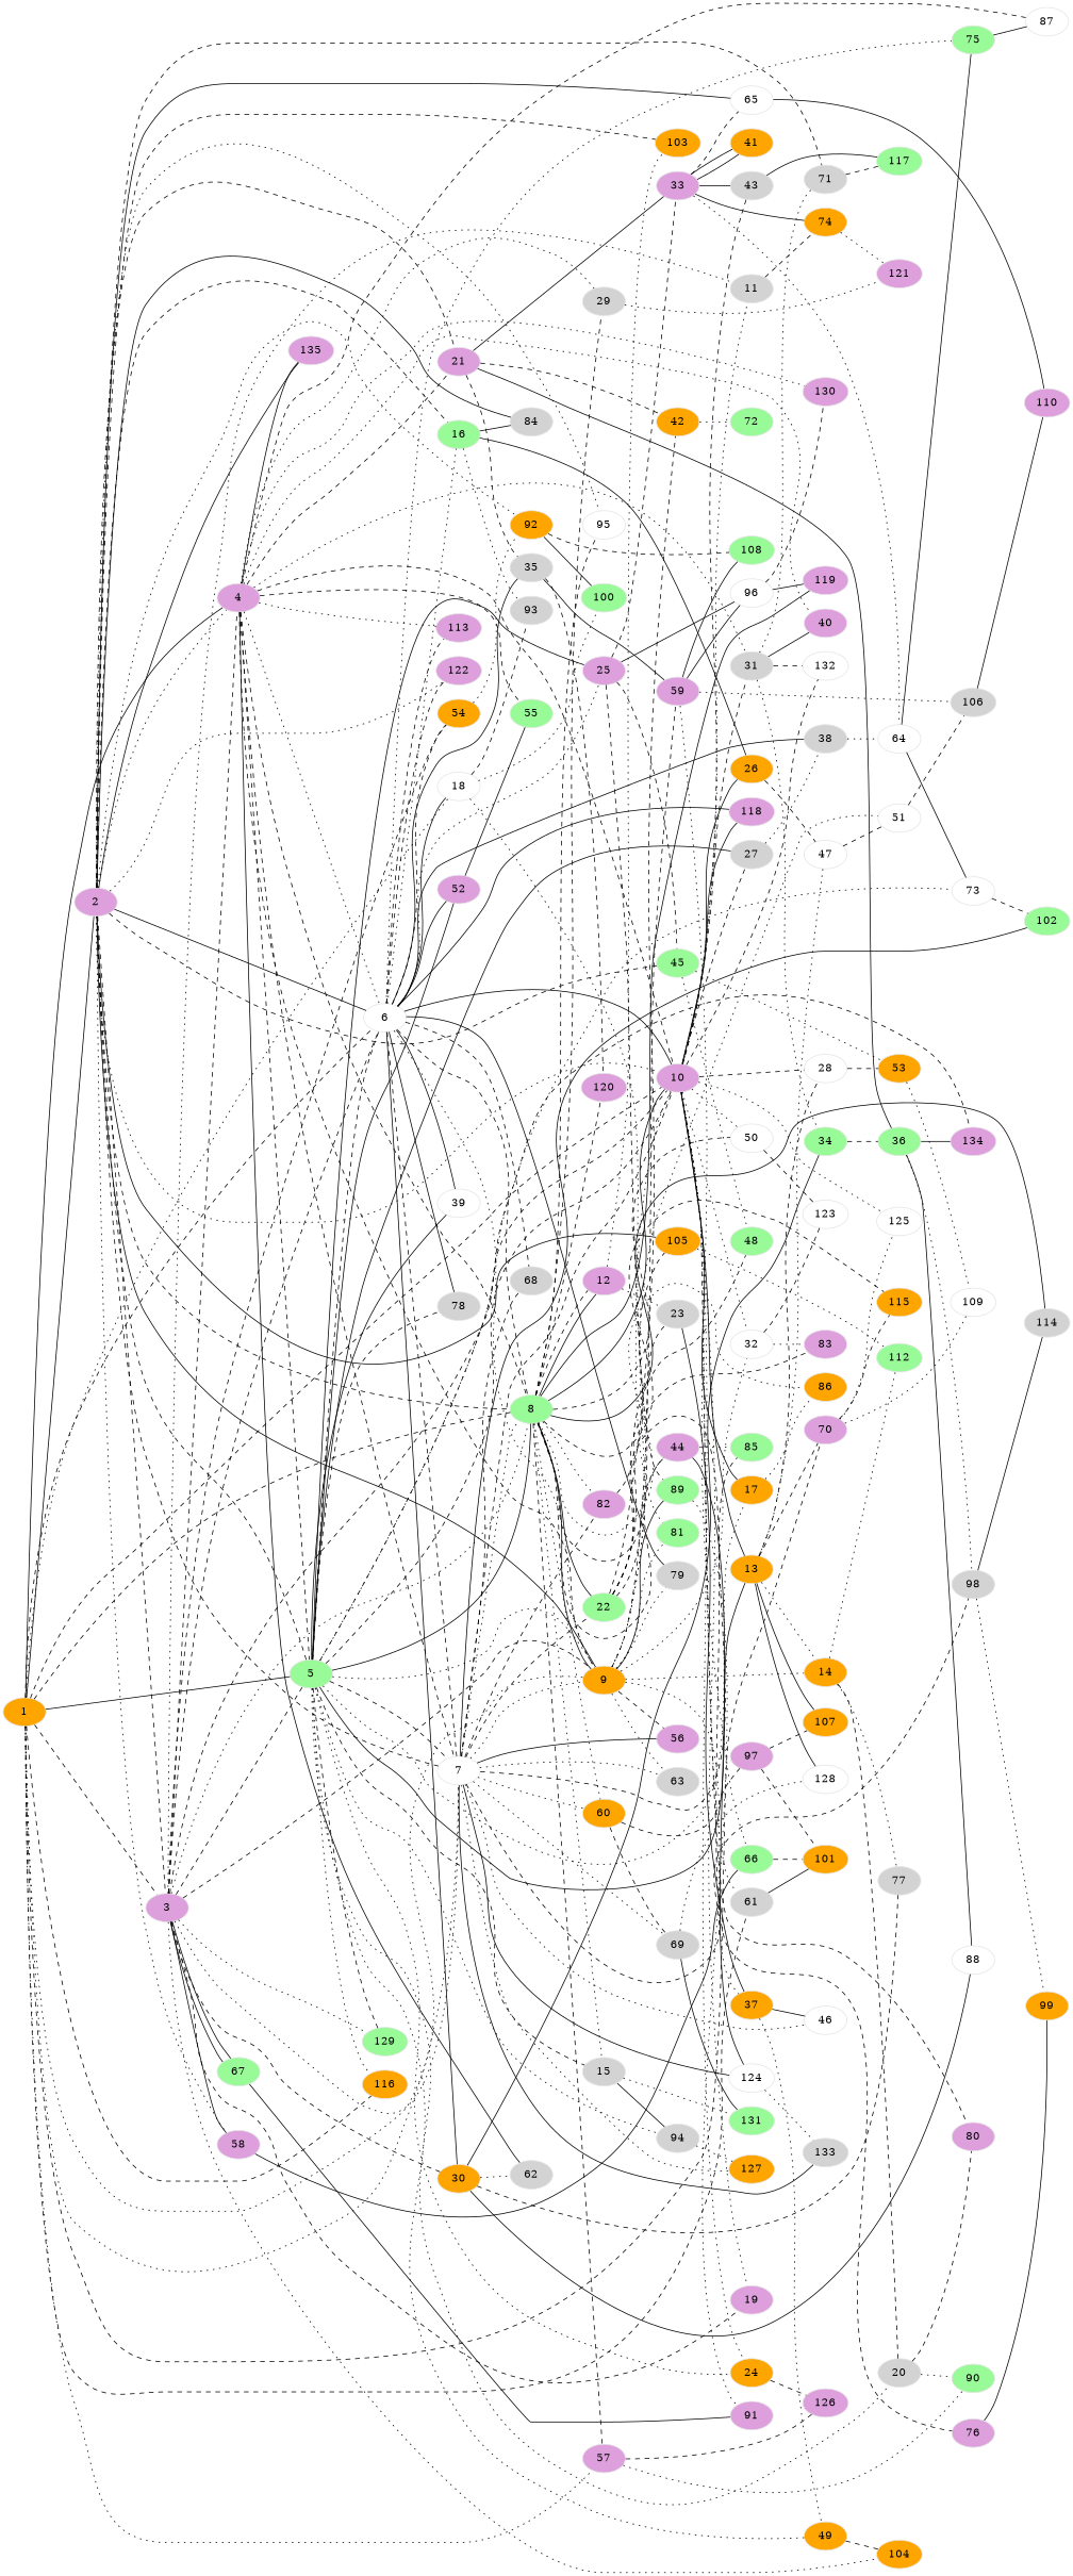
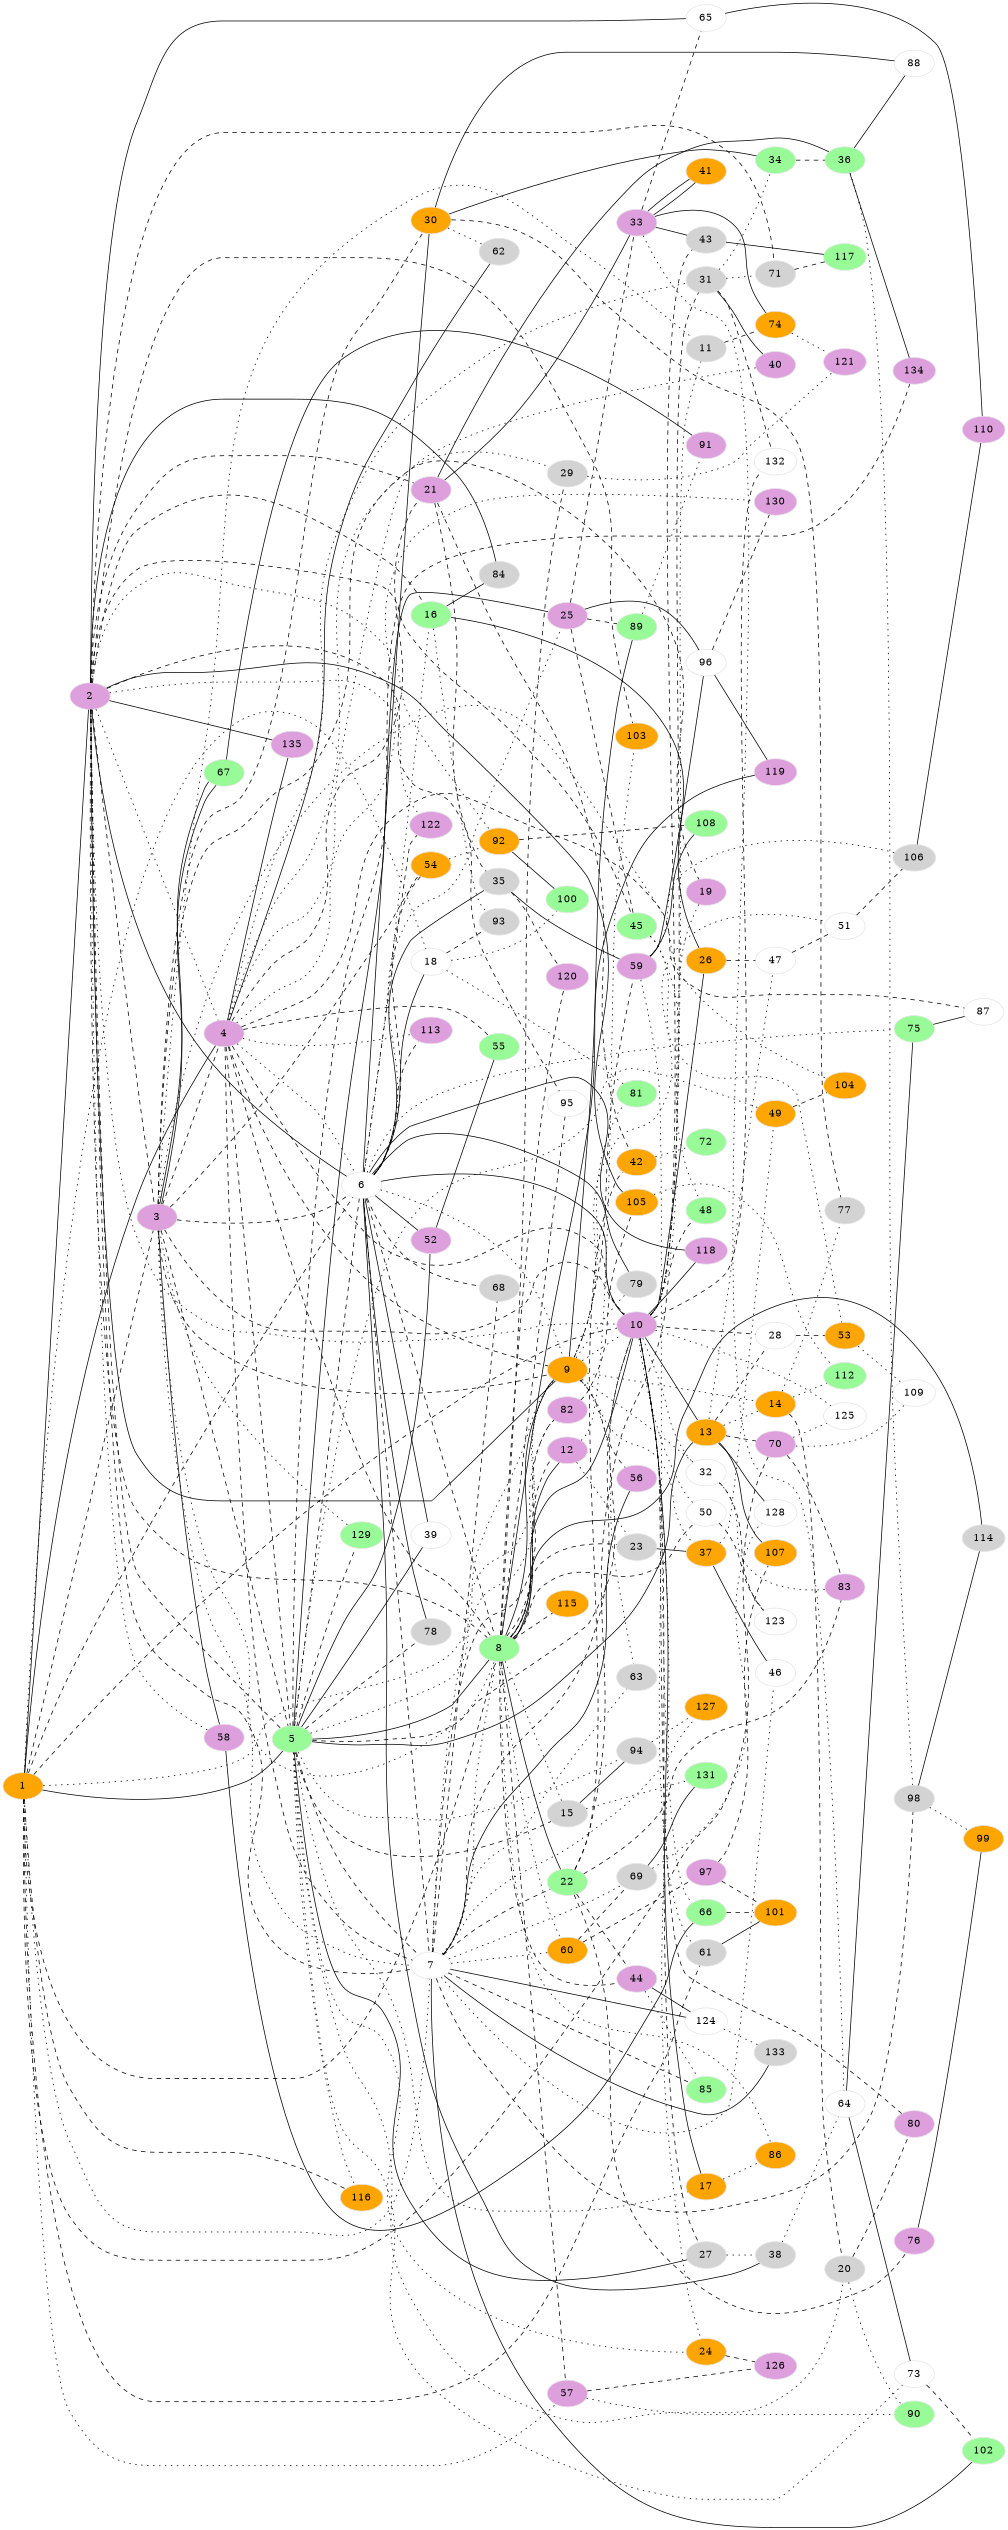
  graph {
    rankdir=LR
    node [color=gray90 fillcolor=plum style=filled]
    edge [style=dashed]
    1 [fillcolor=orange]
    2
    3
    4
    5 [fillcolor=palegreen]
    6 [fillcolor=white]
    7 [fillcolor=white]
    8 [fillcolor=palegreen]
    9 [fillcolor=orange]
    10
    18 [fillcolor=white]
    57
    61 [fillcolor=lightgrey]
    70
    116 [fillcolor=orange]
    16 [fillcolor=palegreen]
    21
    45 [fillcolor=palegreen]
    58
    65 [fillcolor=white]
    71 [fillcolor=lightgrey]
    84 [fillcolor=lightgrey]
    92 [fillcolor=orange]
    95 [fillcolor=white]
    103 [fillcolor=orange]
    105 [fillcolor=orange]
    122
    135
    11 [fillcolor=lightgrey]
    19
    30 [fillcolor=orange]
    54 [fillcolor=orange]
    67 [fillcolor=palegreen]
    104 [fillcolor=orange]
    129 [fillcolor=palegreen]
    29 [fillcolor=lightgrey]
    31 [fillcolor=lightgrey]
    40
    55 [fillcolor=palegreen]
    62 [fillcolor=lightgrey]
    87 [fillcolor=white]
    113
    130
    13 [fillcolor=orange]
    15 [fillcolor=lightgrey]
    17 [fillcolor=orange]
    20 [fillcolor=lightgrey]
    24 [fillcolor=orange]
    25
    27 [fillcolor=lightgrey]
    39 [fillcolor=white]
    49 [fillcolor=orange]
    52
    73 [fillcolor=white]
    78 [fillcolor=lightgrey]
    94 [fillcolor=lightgrey]
    134
    35 [fillcolor=lightgrey]
    38 [fillcolor=lightgrey]
    68 [fillcolor=lightgrey]
    75 [fillcolor=palegreen]
    79 [fillcolor=lightgrey]
    118
    22 [fillcolor=palegreen]
    46 [fillcolor=white]
    56
    60 [fillcolor=orange]
    63 [fillcolor=lightgrey]
    69 [fillcolor=lightgrey]
    82
    85 [fillcolor=palegreen]
    98 [fillcolor=lightgrey]
    102 [fillcolor=palegreen]
    124 [fillcolor=white]
    127 [fillcolor=orange]
    133 [fillcolor=lightgrey]
    12
    23 [fillcolor=lightgrey]
    44
    50 [fillcolor=white]
    86 [fillcolor=orange]
    114 [fillcolor=lightgrey]
    115 [fillcolor=orange]
    119
    120
    14 [fillcolor=orange]
    32 [fillcolor=white]
    37 [fillcolor=orange]
    51 [fillcolor=white]
    59
    81 [fillcolor=palegreen]
    89 [fillcolor=palegreen]
    26 [fillcolor=orange]
    28 [fillcolor=white]
    43 [fillcolor=lightgrey]
    80
    125 [fillcolor=white]
    132 [fillcolor=white]
    93 [fillcolor=lightgrey]
    100 [fillcolor=palegreen]
    90 [fillcolor=palegreen]
    126
    101 [fillcolor=orange]
    109 [fillcolor=white]
    33
    36 [fillcolor=palegreen]
    42 [fillcolor=orange]
    48 [fillcolor=palegreen]
    53 [fillcolor=orange]
    66 [fillcolor=palegreen]
    110
    117 [fillcolor=palegreen]
    108 [fillcolor=palegreen]
    112 [fillcolor=palegreen]
    74 [fillcolor=orange]
    77 [fillcolor=lightgrey]
    34 [fillcolor=palegreen]
    88 [fillcolor=white]
    91
    121
    47 [fillcolor=white]
    107 [fillcolor=orange]
    128 [fillcolor=white]
    131 [fillcolor=palegreen]
    96 [fillcolor=white]
    99 [fillcolor=orange]
    76
    64 [fillcolor=white]
    83
    97
    123 [fillcolor=white]
    106 [fillcolor=lightgrey]
    41 [fillcolor=orange]
    72 [fillcolor=palegreen]
    1 -- 2 [style=solid]
    1 -- 3
    1 -- 4 [style=solid]
    1 -- 5 [style=solid]
    1 -- 6
    1 -- 7 [style=dotted]
    1 -- 8
    1 -- 9 [style=dotted]
    1 -- 10
    1 -- 18 [style=dotted]
    1 -- 57 [style=dotted]
    1 -- 61
    1 -- 70
    1 -- 116
    2 -- 3
    2 -- 4 [style=dotted]
    2 -- 5
    2 -- 6 [style=solid]
    2 -- 7
    2 -- 8
    2 -- 9 [style=solid]
    2 -- 10 [style=dotted]
    2 -- 16
    2 -- 21
    2 -- 45
    2 -- 58 [style=dotted]
    2 -- 65 [style=solid]
    2 -- 71
    2 -- 84 [style=solid]
    2 -- 92 [style=dotted]
-   2 -- 95 [style=dotted]
+   2 -- 95
    2 -- 103
    2 -- 105 [style=solid]
    2 -- 122 [style=dotted]
    2 -- 135 [style=solid]
    3 -- 4
    3 -- 5
    3 -- 6
    3 -- 7 [style=dotted]
    3 -- 8 [style=dotted]
    3 -- 9
    3 -- 10
    3 -- 58 [style=solid]
    3 -- 11 [style=dotted]
    3 -- 19
    3 -- 30
    3 -- 54
    3 -- 67 [style=solid]
    3 -- 67 [style=solid]
    3 -- 104 [style=dotted]
    3 -- 129 [style=dotted]
    4 -- 5
    4 -- 6 [style=dotted]
    4 -- 7
    4 -- 8
    4 -- 9
    4 -- 10
    4 -- 21
    4 -- 135 [style=solid]
    4 -- 29 [style=dotted]
    4 -- 31 [style=dotted]
    4 -- 40 [style=dotted]
    4 -- 55
    4 -- 62 [style=solid]
    4 -- 87
    4 -- 113 [style=dotted]
    4 -- 130 [style=dotted]
    5 -- 6
    5 -- 7
    5 -- 8 [style=solid]
    5 -- 9 [style=dotted]
    5 -- 10
    5 -- 116 [style=dotted]
    5 -- 129
    5 -- 13 [style=solid]
    5 -- 15
    5 -- 17 [style=dotted]
    5 -- 20 [style=dotted]
    5 -- 24 [style=dotted]
    5 -- 25 [style=solid]
    5 -- 27 [style=solid]
    5 -- 39 [style=solid]
    5 -- 49 [style=dotted]
    5 -- 52 [style=solid]
    5 -- 73 [style=dotted]
    5 -- 78
    5 -- 94 [style=dotted]
    5 -- 134
    6 -- 7
    6 -- 8
    6 -- 9 [style=dotted]
    6 -- 10 [style=solid]
    6 -- 18 [style=solid]
    6 -- 16 [style=dotted]
    6 -- 122
    6 -- 30 [style=solid]
    6 -- 54
    6 -- 113
    6 -- 25 [style=dotted]
    6 -- 39 [style=solid]
    6 -- 52 [style=solid]
    6 -- 78 [style=solid]
    6 -- 35 [style=solid]
    6 -- 38 [style=solid]
    6 -- 68
    6 -- 75 [style=dotted]
    6 -- 79 [style=solid]
    6 -- 118 [style=solid]
    7 -- 8 [style=dotted]
    7 -- 9 [style=dotted]
    7 -- 10
    7 -- 68
    7 -- 22
    7 -- 46 [style=dotted]
    7 -- 56 [style=solid]
    7 -- 60 [style=dotted]
    7 -- 63 [style=dotted]
    7 -- 69 [style=dotted]
    7 -- 82
    7 -- 85
    7 -- 98
    7 -- 102 [style=solid]
    7 -- 124 [style=solid]
    7 -- 127 [style=dotted]
    7 -- 133 [style=solid]
    8 -- 9 [style=solid]
    8 -- 10 [style=solid]
    8 -- 57
    8 -- 95
    8 -- 29
    8 -- 15 [style=dotted]
    8 -- 22 [style=solid]
    8 -- 60 [style=dotted]
    8 -- 82 [style=dotted]
    8 -- 12 [style=solid]
    8 -- 12
    8 -- 23
    8 -- 44
    8 -- 50
    8 -- 86 [style=dotted]
    8 -- 114 [style=solid]
    8 -- 115
    8 -- 119 [style=solid]
    8 -- 120
    9 -- 10 [style=dotted]
    9 -- 79 [style=dotted]
    9 -- 56
    9 -- 63 [style=dotted]
    9 -- 14 [style=dotted]
    9 -- 32 [style=dotted]
    9 -- 37 [style=dotted]
    9 -- 51 [style=dotted]
    9 -- 59
    9 -- 81 [style=dotted]
    9 -- 89 [style=solid]
    10 -- 61 [style=dotted]
    10 -- 11 [style=dotted]
    10 -- 19 [style=dotted]
    10 -- 31
    10 -- 13 [style=solid]
    10 -- 17 [style=solid]
    10 -- 24 [style=dotted]
    10 -- 27
    10 -- 118 [style=solid]
    10 -- 50 [style=dotted]
    10 -- 32 [style=dotted]
    10 -- 26 [style=solid]
    10 -- 28
    10 -- 43
    10 -- 80
    10 -- 125 [style=dotted]
    10 -- 132
    18 -- 81 [style=dotted]
    18 -- 93
    18 -- 100 [style=dotted]
    57 -- 90 [style=dotted]
    57 -- 126
    61 -- 101 [style=solid]
-   70 -- 115
+   70 -- 83
    70 -- 125 [style=dotted]
    70 -- 109 [style=dotted]
    16 -- 84 [style=solid]
    16 -- 26 [style=solid]
    16 -- 93 [style=dotted]
    21 -- 35
    21 -- 33 [style=solid]
    21 -- 36 [style=solid]
    21 -- 42
    45 -- 48 [style=dotted]
    45 -- 53 [style=dotted]
    58 -- 66 [style=solid]
    65 -- 110 [style=solid]
    71 -- 117
    92 -- 100 [style=solid]
    92 -- 108
    105 -- 112 [style=dotted]
    11 -- 74
    30 -- 62 [style=dotted]
    30 -- 77
    30 -- 34 [style=solid]
    30 -- 88 [style=solid]
    54 -- 92 [style=dotted]
    67 -- 91 [style=solid]
    29 -- 121 [style=dotted]
    31 -- 71 [style=dotted]
    31 -- 40 [style=solid]
    31 -- 132
    31 -- 34 [style=dotted]
    13 -- 70
    13 -- 14 [style=dotted]
    13 -- 28
    13 -- 47 [style=dotted]
    13 -- 107 [style=solid]
    13 -- 128 [style=solid]
    15 -- 94 [style=solid]
    15 -- 131 [style=dotted]
    17 -- 86 [style=dotted]
    20 -- 80
    20 -- 90 [style=dotted]
    24 -- 126
    25 -- 45
    25 -- 89
    25 -- 33
    25 -- 96 [style=solid]
    27 -- 38 [style=dotted]
    49 -- 104
    52 -- 55 [style=solid]
    73 -- 102
    94 -- 127 [style=dotted]
    35 -- 120
    35 -- 59 [style=solid]
    38 -- 64 [style=dotted]
    75 -- 87 [style=solid]
    22 -- 44
    22 -- 42
    22 -- 48
    22 -- 76
    22 -- 83
    60 -- 69
    60 -- 97
    69 -- 128 [style=dotted]
    69 -- 131 [style=solid]
    82 -- 105
    98 -- 114 [style=solid]
    98 -- 99 [style=dotted]
    124 -- 133 [style=dotted]
    12 -- 103 [style=dotted]
    12 -- 23 [style=dotted]
    23 -- 37 [style=solid]
    44 -- 85 [style=dotted]
    44 -- 124 [style=solid]
    50 -- 123
    14 -- 20
    14 -- 112 [style=dotted]
    14 -- 77 [style=dotted]
    32 -- 83 [style=dotted]
    32 -- 123
    37 -- 49 [style=dotted]
    37 -- 46 [style=solid]
    51 -- 106
    59 -- 66 [style=dotted]
    59 -- 108 [style=solid]
    59 -- 96 [style=solid]
    59 -- 106 [style=dotted]
    89 -- 91 [style=dotted]
    26 -- 47
    28 -- 53
    43 -- 117 [style=solid]
    33 -- 65
    33 -- 43 [style=solid]
    33 -- 74 [style=solid]
    33 -- 64 [style=dotted]
    33 -- 41 [style=solid]
    33 -- 41 [style=solid]
    36 -- 134 [style=solid]
    36 -- 98 [style=dotted]
    36 -- 88 [style=solid]
    42 -- 72 [style=dotted]
    53 -- 109 [style=dotted]
    66 -- 101
    74 -- 121 [style=dotted]
    34 -- 36
    47 -- 51
    96 -- 130
    96 -- 119 [style=solid]
    76 -- 99 [style=solid]
    64 -- 73 [style=solid]
    64 -- 75 [style=solid]
    97 -- 101
    97 -- 107
    106 -- 110 [style=solid]
  }
